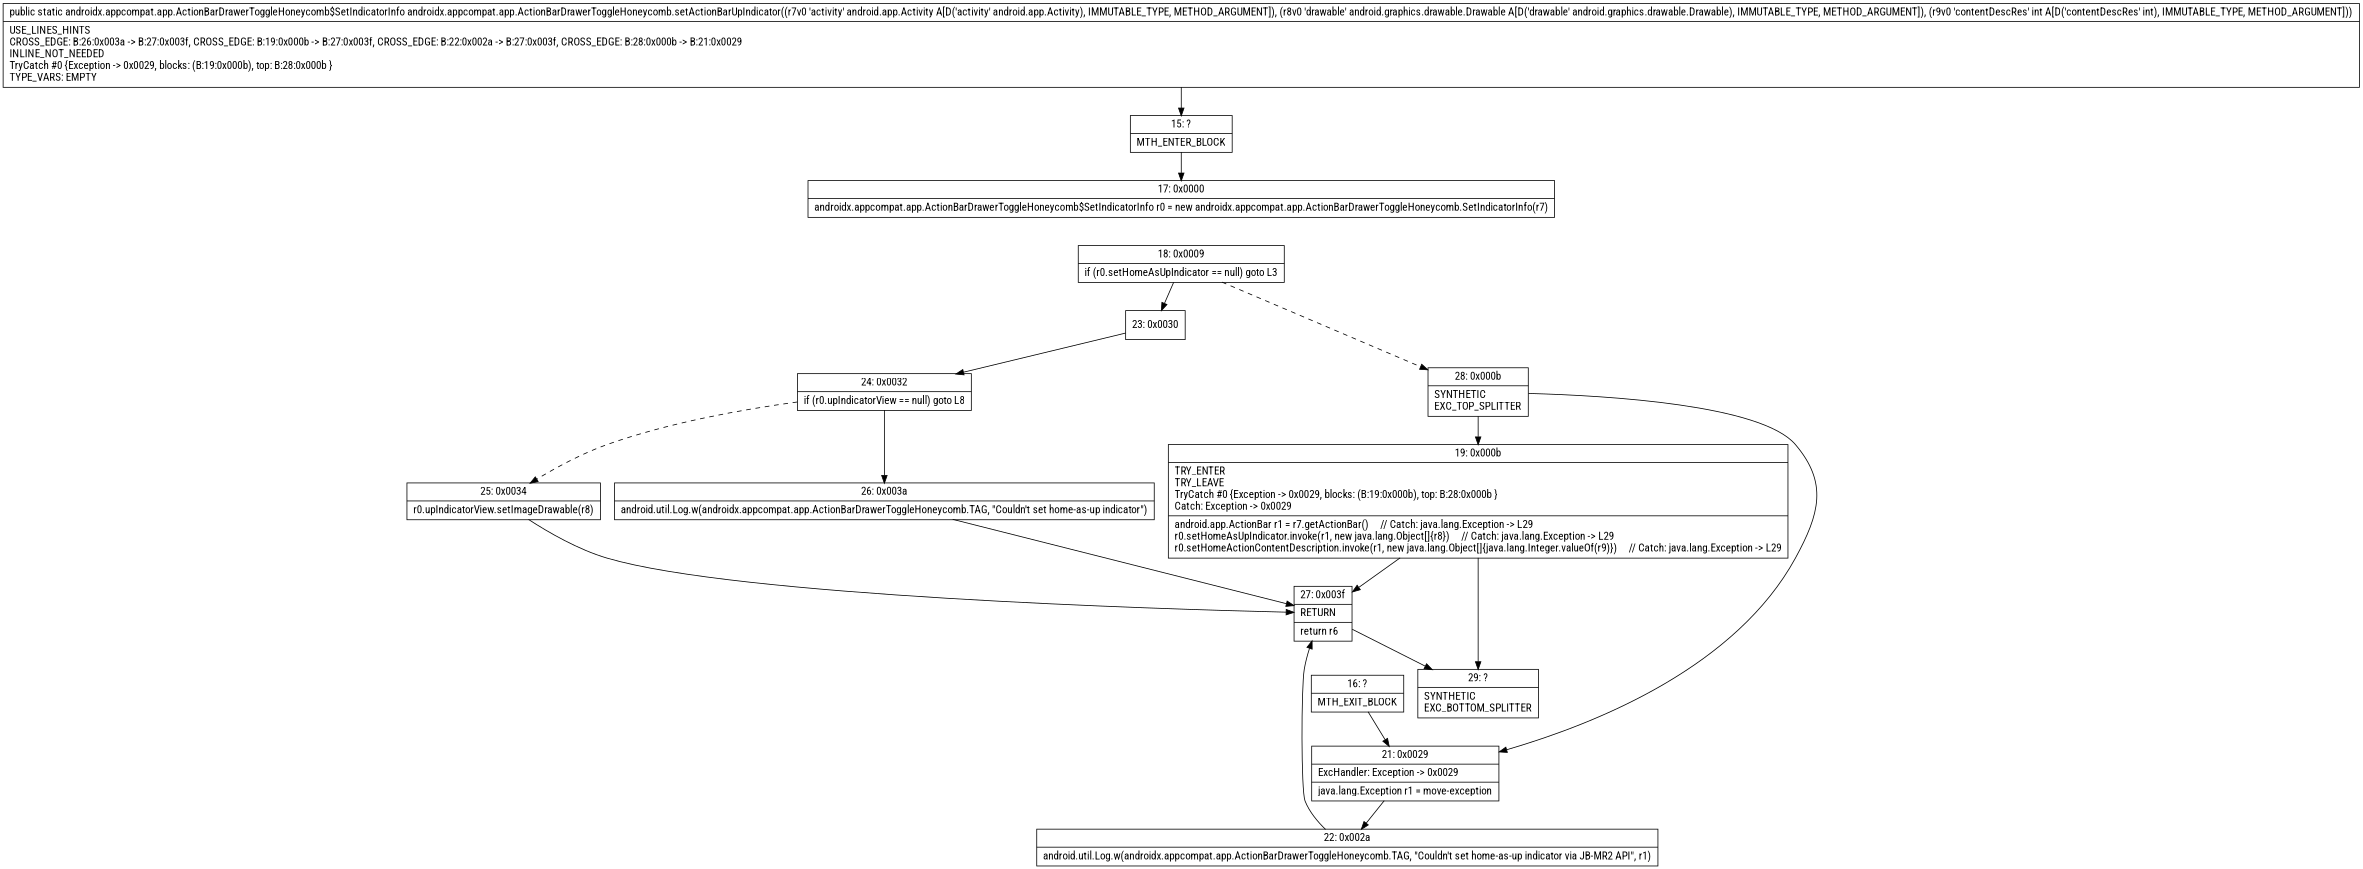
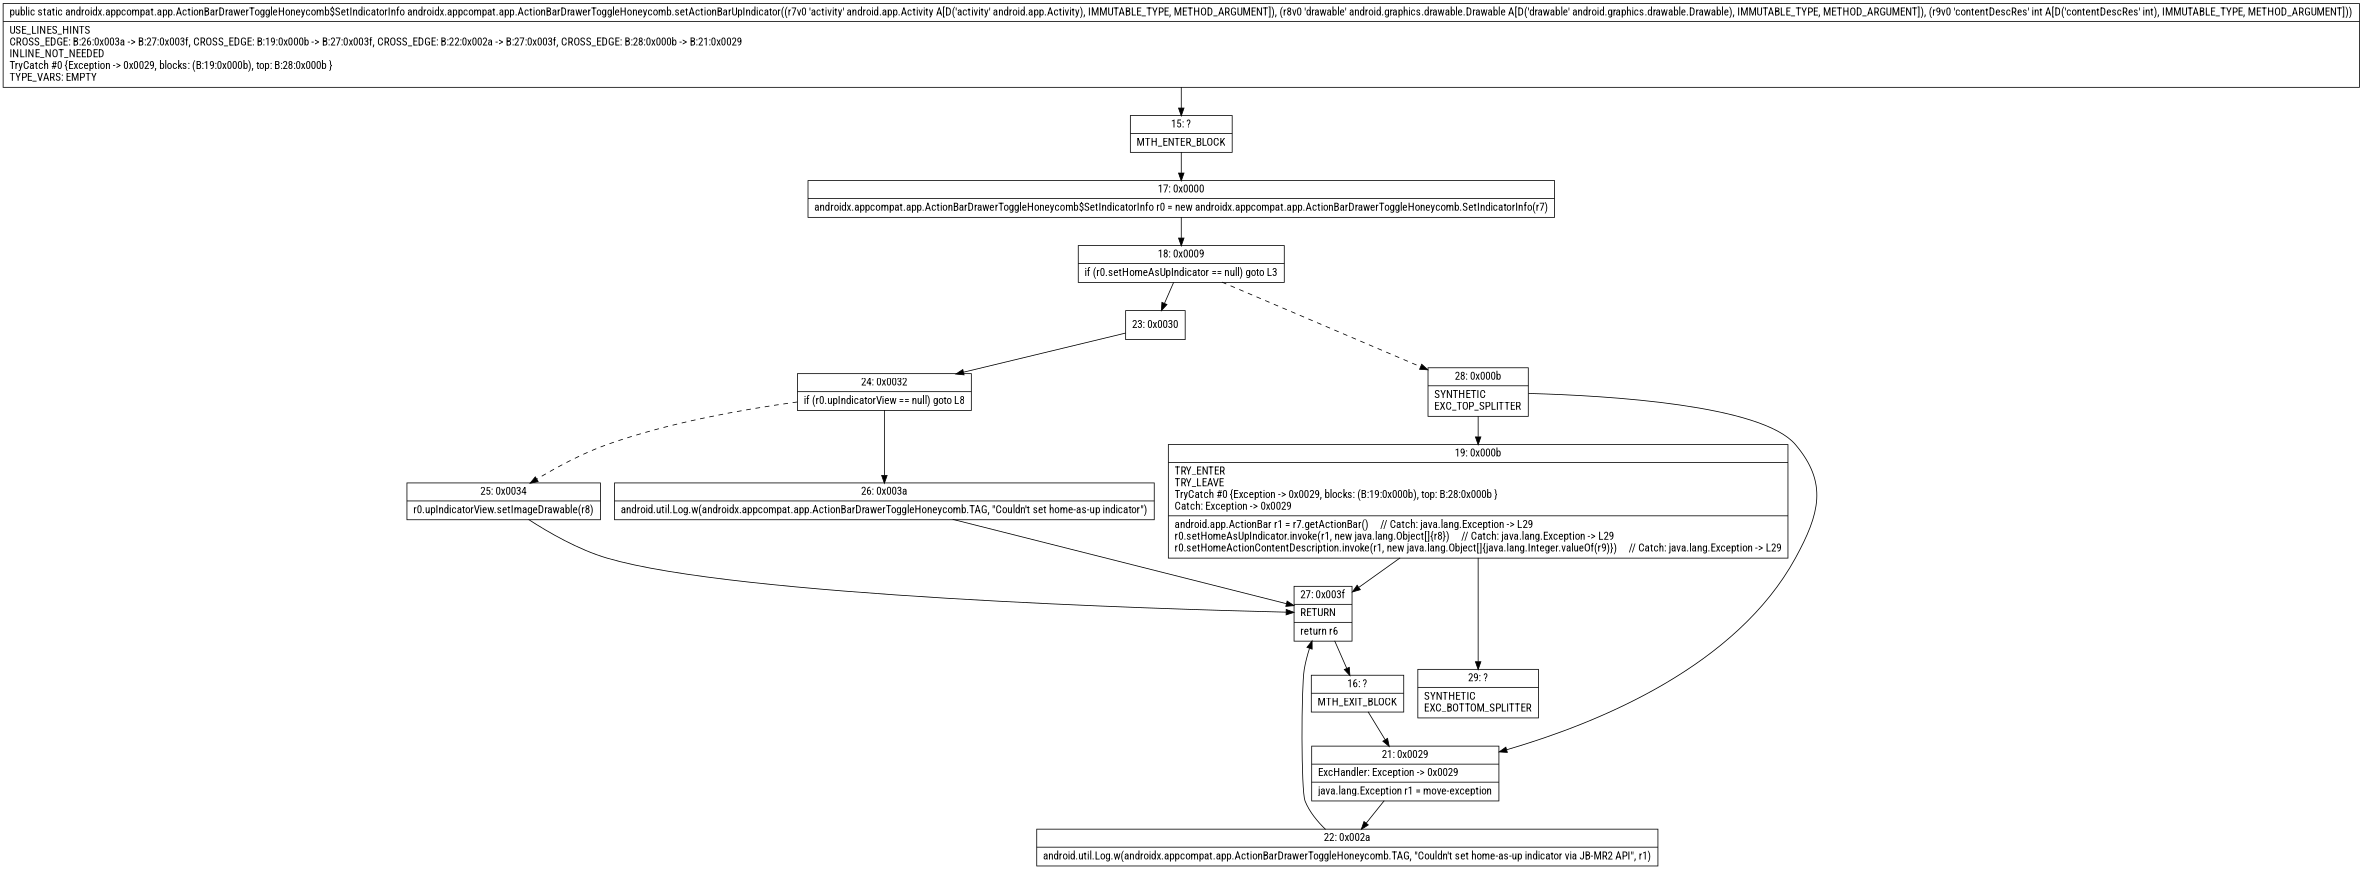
  digraph {
    fontname="Roboto Condensed"
    node [fontname="Roboto Condensed" shape=record]
    edge [fontname="Roboto Condensed"]
    n1 [label="{15\:\ ?|MTH_ENTER_BLOCK\l}"]
    n2 [label="{17\:\ 0x0000|androidx.appcompat.app.ActionBarDrawerToggleHoneycomb$SetIndicatorInfo r0 = new androidx.appcompat.app.ActionBarDrawerToggleHoneycomb.SetIndicatorInfo(r7)\l}"]
    n3 [label="{18\:\ 0x0009|if (r0.setHomeAsUpIndicator == null) goto L3\l}"]
    n4 [label="{23\:\ 0x0030}"]
    n5 [label="{28\:\ 0x000b|SYNTHETIC\lEXC_TOP_SPLITTER\l}"]
    n6 [label="{24\:\ 0x0032|if (r0.upIndicatorView == null) goto L8\l}"]
    n7 [label="{19\:\ 0x000b|TRY_ENTER\lTRY_LEAVE\lTryCatch #0 \{Exception \-\> 0x0029, blocks: (B:19:0x000b), top: B:28:0x000b \}\lCatch: Exception \-\> 0x0029\l|android.app.ActionBar r1 = r7.getActionBar()     \/\/ Catch: java.lang.Exception \-\> L29\lr0.setHomeAsUpIndicator.invoke(r1, new java.lang.Object[]\{r8\})     \/\/ Catch: java.lang.Exception \-\> L29\lr0.setHomeActionContentDescription.invoke(r1, new java.lang.Object[]\{java.lang.Integer.valueOf(r9)\})     \/\/ Catch: java.lang.Exception \-\> L29\l}"]
    n8 [label="{21\:\ 0x0029|ExcHandler: Exception \-\> 0x0029\l|java.lang.Exception r1 = move\-exception\l}"]
    n9 [label="{25\:\ 0x0034|r0.upIndicatorView.setImageDrawable(r8)\l}"]
    n10 [label="{26\:\ 0x003a|android.util.Log.w(androidx.appcompat.app.ActionBarDrawerToggleHoneycomb.TAG, \"Couldn't set home\-as\-up indicator\")\l}"]
    n11 [label="{27\:\ 0x003f|RETURN\l|return r6\l}"]
    n12 [label="{16\:\ ?|MTH_EXIT_BLOCK\l}"]
    n13 [label="{29\:\ ?|SYNTHETIC\lEXC_BOTTOM_SPLITTER\l}"]
    n14 [label="{22\:\ 0x002a|android.util.Log.w(androidx.appcompat.app.ActionBarDrawerToggleHoneycomb.TAG, \"Couldn't set home\-as\-up indicator via JB\-MR2 API\", r1)\l}"]
    n15 [label="{public static androidx.appcompat.app.ActionBarDrawerToggleHoneycomb$SetIndicatorInfo androidx.appcompat.app.ActionBarDrawerToggleHoneycomb.setActionBarUpIndicator((r7v0 'activity' android.app.Activity A[D('activity' android.app.Activity), IMMUTABLE_TYPE, METHOD_ARGUMENT]), (r8v0 'drawable' android.graphics.drawable.Drawable A[D('drawable' android.graphics.drawable.Drawable), IMMUTABLE_TYPE, METHOD_ARGUMENT]), (r9v0 'contentDescRes' int A[D('contentDescRes' int), IMMUTABLE_TYPE, METHOD_ARGUMENT]))  | USE_LINES_HINTS\lCROSS_EDGE: B:26:0x003a \-\> B:27:0x003f, CROSS_EDGE: B:19:0x000b \-\> B:27:0x003f, CROSS_EDGE: B:22:0x002a \-\> B:27:0x003f, CROSS_EDGE: B:28:0x000b \-\> B:21:0x0029\lINLINE_NOT_NEEDED\lTryCatch #0 \{Exception \-\> 0x0029, blocks: (B:19:0x000b), top: B:28:0x000b \}\lTYPE_VARS: EMPTY\l}"]
    n1 -> n2
+   n2 -> n3
    n3 -> n4
    n3 -> n5 [style=dashed]
    n4 -> n6
    n5 -> n7
    n5 -> n8
    n6 -> n9 [style=dashed]
    n6 -> n10
    n7 -> n11
    n7 -> n13
    n8 -> n14
    n9 -> n11
    n10 -> n11
-   n11 -> n13
+   n11 -> n12
    n12 -> n8
    n14 -> n11
    n15 -> n1
  }
